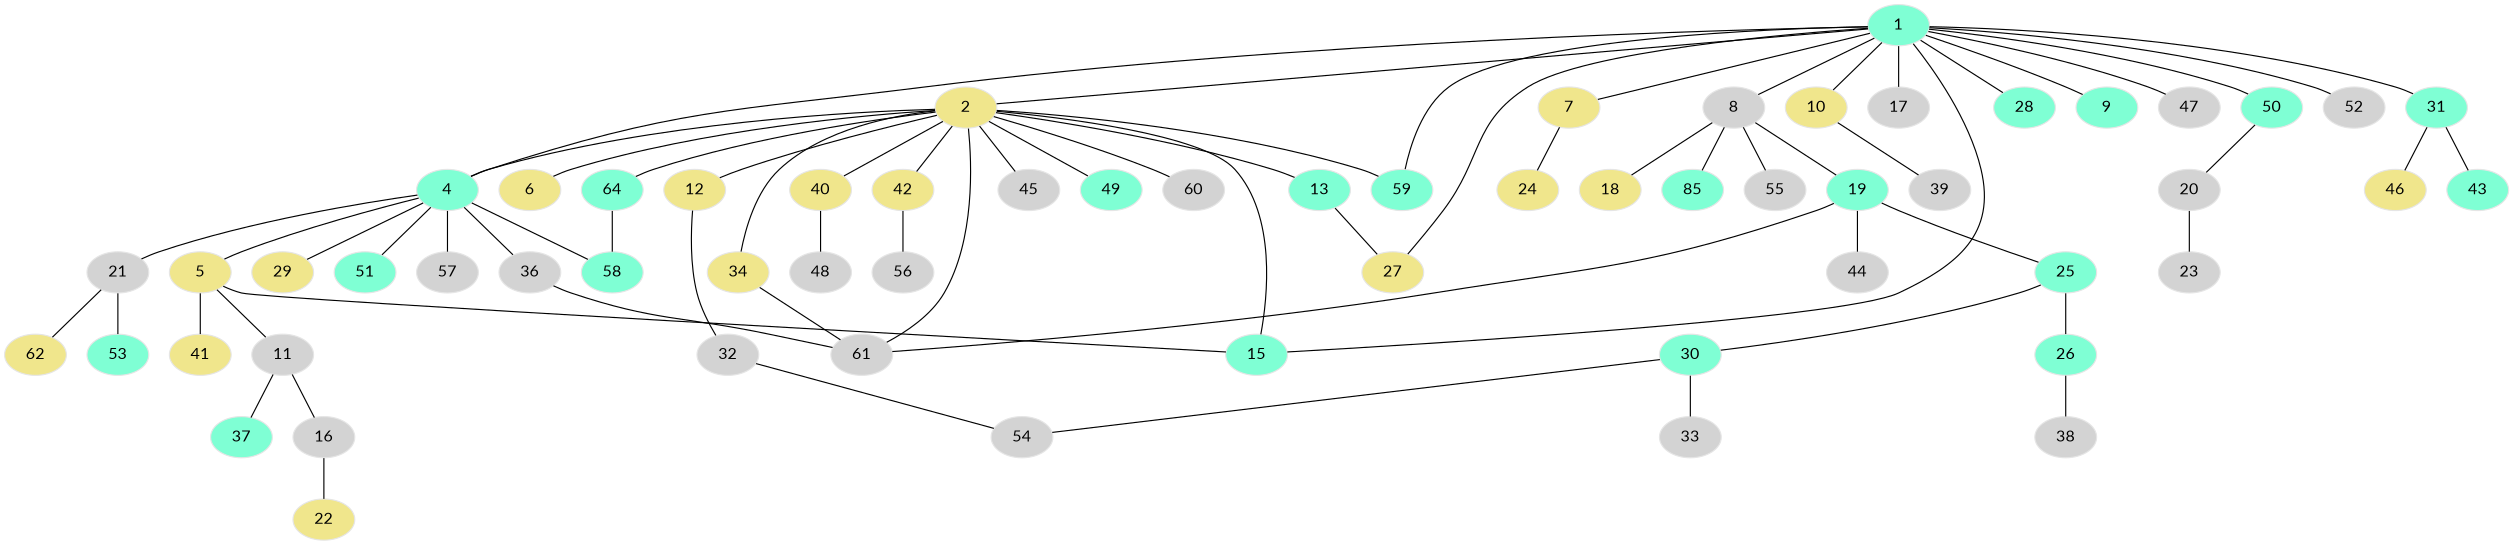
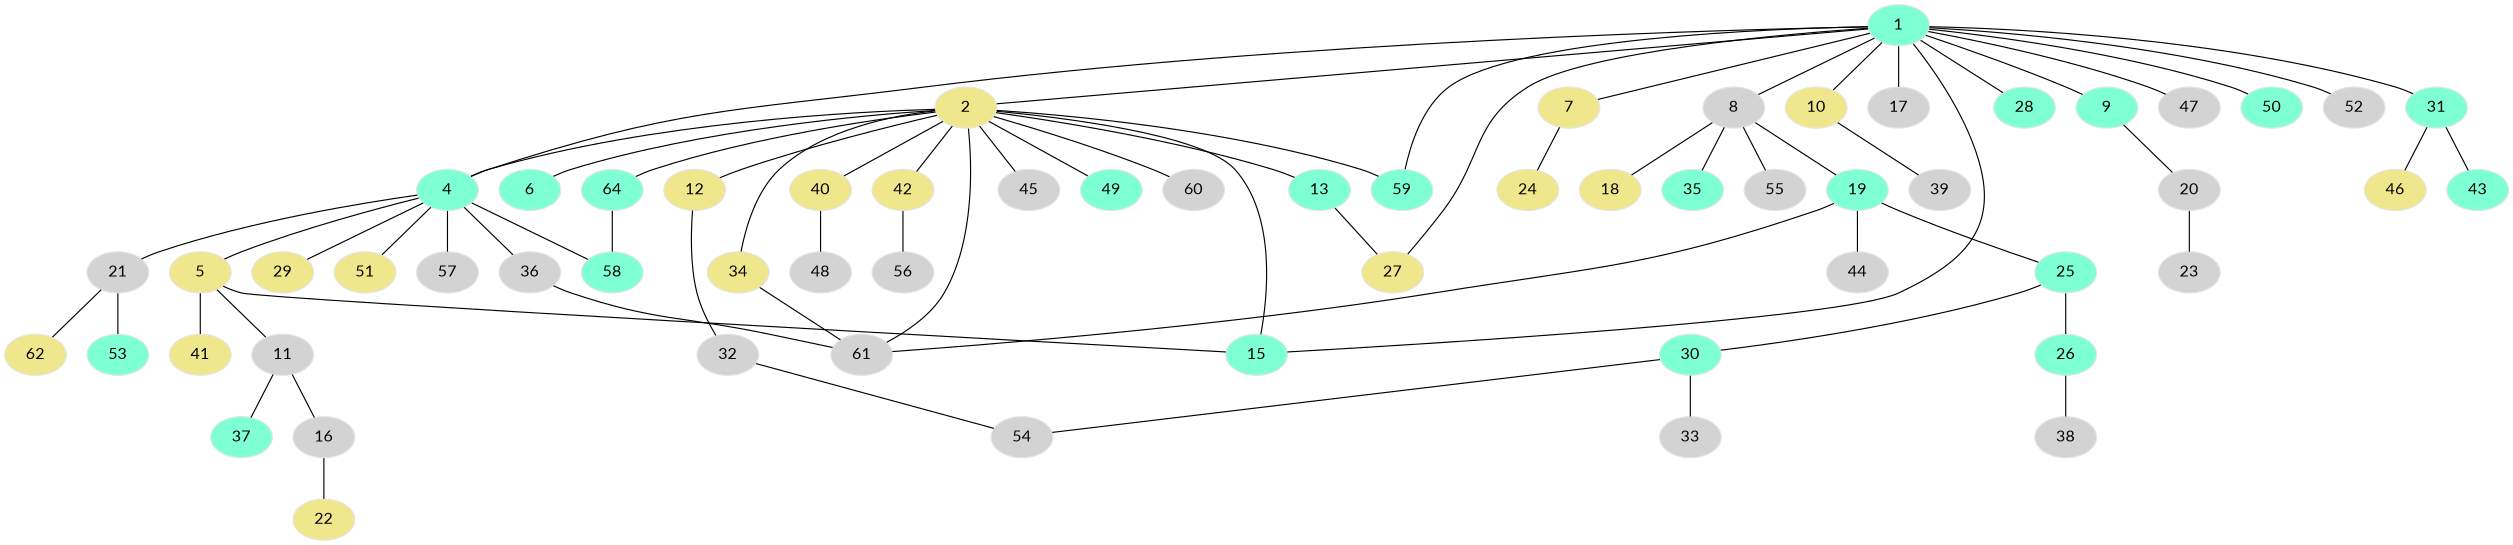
  graph {
    fontname=Lato
    node [color=gray90 fillcolor=lightgrey fontname=Lato style=filled]
    edge [fontname=Lato]
    1 [fillcolor=aquamarine]
    2 [fillcolor=khaki]
    4 [fillcolor=aquamarine]
    7 [fillcolor=khaki]
    8
    9 [fillcolor=aquamarine]
    10 [fillcolor=khaki]
    15 [fillcolor=aquamarine]
    17
    27 [fillcolor=khaki]
    28 [fillcolor=aquamarine]
    31 [fillcolor=aquamarine]
    47
    50 [fillcolor=aquamarine]
    52
    59 [fillcolor=aquamarine]
-   6 [fillcolor=khaki]
+   6 [fillcolor=aquamarine]
    12 [fillcolor=khaki]
    13 [fillcolor=aquamarine]
    n20 [fillcolor=aquamarine label=64]
    34 [fillcolor=khaki]
    40 [fillcolor=khaki]
    42 [fillcolor=khaki]
    45
    49 [fillcolor=aquamarine]
    60
    61
    36
    5 [fillcolor=khaki]
    21
    29 [fillcolor=khaki]
-   51 [fillcolor=aquamarine]
+   51 [fillcolor=khaki]
    57
    58 [fillcolor=aquamarine]
    24 [fillcolor=khaki]
    18 [fillcolor=khaki]
    19 [fillcolor=aquamarine]
-   35 [fillcolor=aquamarine label=85]
+   35 [fillcolor=aquamarine]
    55
    20
    39
    43 [fillcolor=aquamarine]
    46 [fillcolor=khaki]
    32
    23
    48
    56
    54
    11
    41 [fillcolor=khaki]
    53 [fillcolor=aquamarine]
    62 [fillcolor=khaki]
    16
    37 [fillcolor=aquamarine]
    25 [fillcolor=aquamarine]
    44
    22 [fillcolor=khaki]
    26 [fillcolor=aquamarine]
    30 [fillcolor=aquamarine]
    38
    33
    1 -- 2
    1 -- 4
    1 -- 7
    1 -- 8
    1 -- 9
    1 -- 10
    1 -- 15
    1 -- 17
    1 -- 27
    1 -- 28
    1 -- 31
    1 -- 47
    1 -- 50
    1 -- 52
    1 -- 59
    2 -- 4
    2 -- 15
    2 -- 59
    2 -- 6
    2 -- 12
    2 -- 13
    2 -- n20
    2 -- 34
    2 -- 40
    2 -- 42
    2 -- 45
    2 -- 49
    2 -- 60
    2 -- 61
    4 -- 36
    4 -- 5
    4 -- 21
    4 -- 29
    4 -- 51
    4 -- 57
    4 -- 58
    7 -- 24
    8 -- 18
    8 -- 19
    8 -- 35
    8 -- 55
-   50 -- 20
+   9 -- 20
    10 -- 39
    31 -- 43
    31 -- 46
    12 -- 32
    13 -- 27
    n20 -- 58
    34 -- 61
    40 -- 48
    42 -- 56
    36 -- 61
    5 -- 15
    5 -- 11
    5 -- 41
    21 -- 53
    21 -- 62
    19 -- 61
    19 -- 25
    19 -- 44
    20 -- 23
    32 -- 54
    11 -- 16
    11 -- 37
    16 -- 22
    25 -- 26
    25 -- 30
    26 -- 38
    30 -- 54
    30 -- 33
  }
